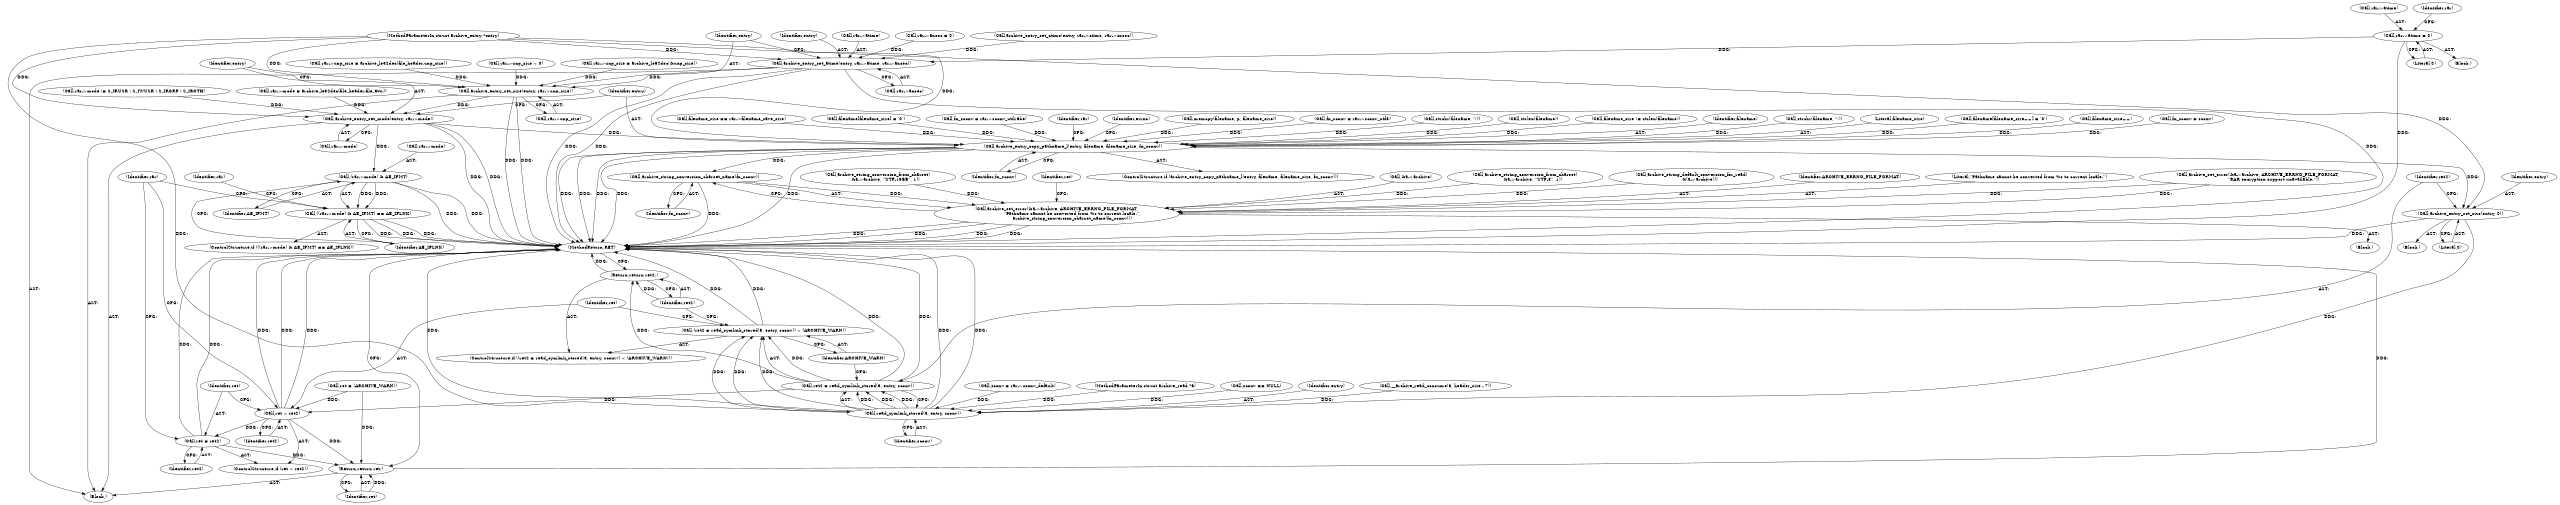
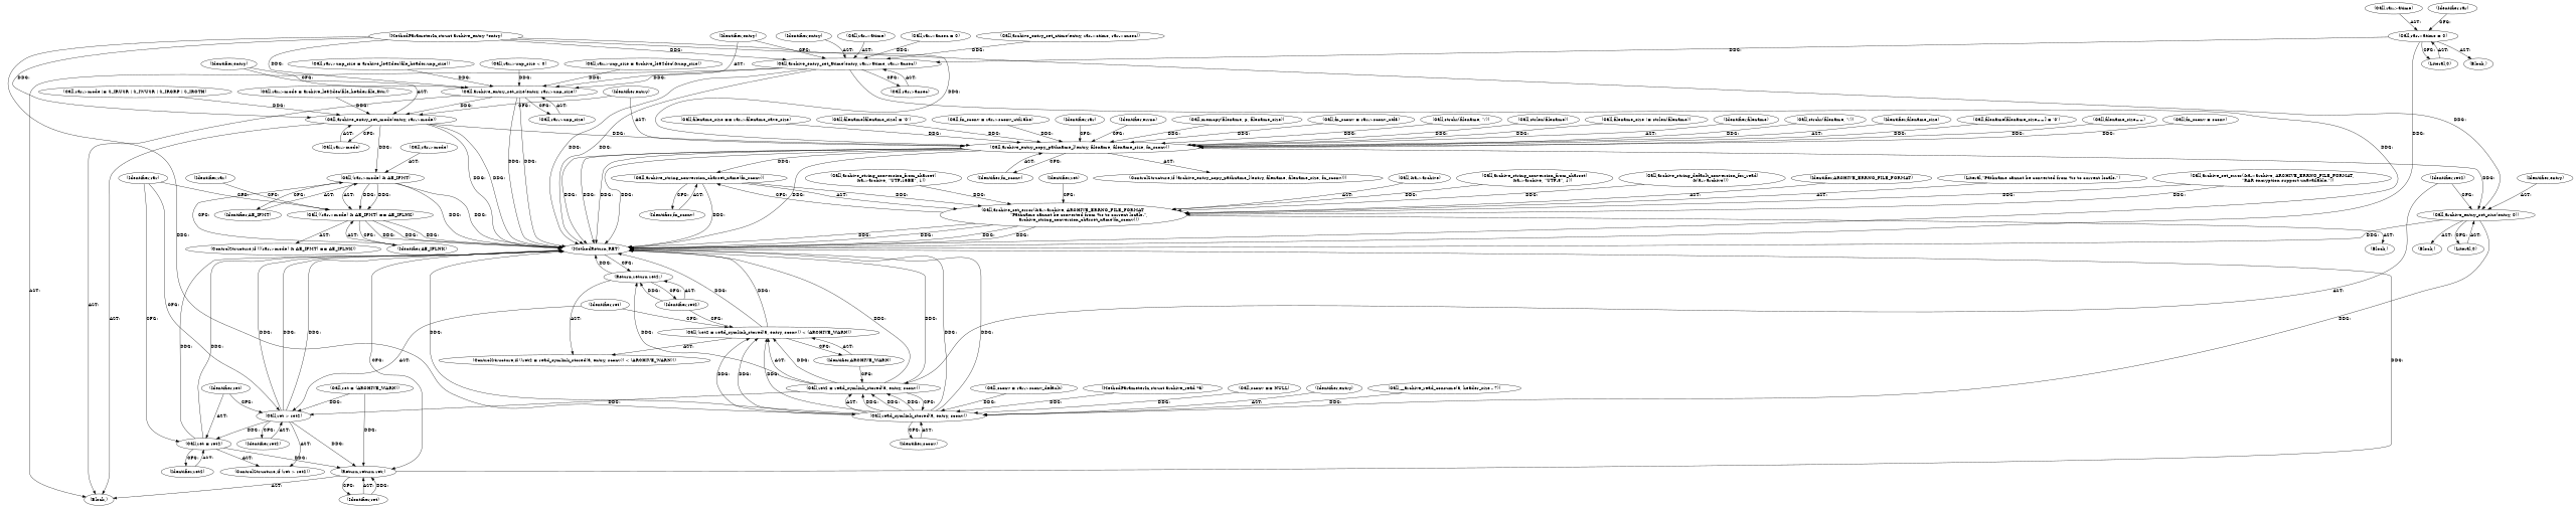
  digraph {
    n1 [label="(Call,rar->atime = 0)"]
    n2 [label="(Call,archive_entry_set_atime(entry, rar->atime, rar->ansec))"]
    n3 [label="(Block,)"]
    n4 [label="(Literal,0)"]
    n5 [label="(MethodReturn,RET)"]
    n6 [label="(Call,archive_entry_set_size(entry, rar->unp_size))"]
    n7 [label="(Block,)"]
    n8 [label="(Call,rar->ansec)"]
    n9 [label="(Return,return ret2;)"]
    n10 [label="(Return,return ret;)"]
    n11 [label="(Call,archive_entry_set_mode(entry, rar->mode))"]
    n12 [label="(Call,rar->unp_size)"]
    n13 [label="(Call,archive_entry_copy_pathname_l(entry, filename, filename_size, fn_sconv))"]
    n14 [label="(Call,(rar->mode) & AE_IFMT)"]
    n15 [label="(Call,rar->mode)"]
    n16 [label="(Call,archive_string_conversion_charset_name(fn_sconv))"]
    n17 [label="(Call,archive_entry_set_size(entry, 0))"]
    n18 [label="(Identifier,fn_sconv)"]
    n19 [label="(ControlStructure,if (archive_entry_copy_pathname_l(entry, filename, filename_size, fn_sconv)))"]
    n20 [label="(Call,((rar->mode) & AE_IFMT) == AE_IFLNK)"]
    n21 [label="(Identifier,AE_IFMT)"]
    n22 [label="(Call,archive_set_error(&a->archive, ARCHIVE_ERRNO_FILE_FORMAT,\n                      \"Pathname cannot be converted from %s to current locale.\",\n                      archive_string_conversion_charset_name(fn_sconv)))"]
    n23 [label="(Identifier,fn_sconv)"]
    n24 [label="(Call,read_symlink_stored(a, entry, sconv))"]
    n25 [label="(Literal,0)"]
    n26 [label="(Block,)"]
    n27 [label="(Block,)"]
    n28 [label="(Call,(ret2 = read_symlink_stored(a, entry, sconv)) < (ARCHIVE_WARN))"]
    n29 [label="(Call,ret2 = read_symlink_stored(a, entry, sconv))"]
    n30 [label="(Identifier,sconv)"]
    n31 [label="(ControlStructure,if ((ret2 = read_symlink_stored(a, entry, sconv)) < (ARCHIVE_WARN)))"]
    n32 [label="(Identifier,ARCHIVE_WARN)"]
    n33 [label="(Call,ret > ret2)"]
    n34 [label="(Identifier,ret2)"]
    n35 [label="(Call,ret = ret2)"]
    n36 [label="(ControlStructure,if (ret > ret2))"]
    n37 [label="(Identifier,ret2)"]
    n38 [label="(Identifier,ret2)"]
    n39 [label="(Identifier,ret)"]
    n40 [label="(ControlStructure,if (((rar->mode) & AE_IFMT) == AE_IFLNK))"]
    n41 [label="(Identifier,AE_IFLNK)"]
    n42 [label="(Call,sconv = rar->sconv_default)"]
    n43 [label="(Call,&a->archive)"]
    n44 [label="(Identifier,entry)"]
    n45 [label="(Call,memcpy(filename, p, filename_size))"]
    n46 [label="(Call,archive_string_conversion_from_charset(\n           &a->archive, \"UTF-8\", 1))"]
    n47 [label="(Identifier,rar)"]
    n48 [label="(MethodParameterIn,struct archive_read *a)"]
    n49 [label="(Call,ret = (ARCHIVE_WARN))"]
    n50 [label="(Call,fn_sconv = rar->sconv_utf8)"]
    n51 [label="(Call,strchr(filename, '\\'))"]
    n52 [label="(Call,sconv == NULL)"]
    n53 [label="(Identifier,errno)"]
    n54 [label="(Call,rar->unp_size = archive_le64dec(&unp_size))"]
    n55 [label="(Call,archive_string_default_conversion_for_read(\n            &(a->archive)))"]
    n56 [label="(Call,strlen(filename))"]
    n57 [label="(Call,filename_size != strlen(filename))"]
    n58 [label="(Identifier,filename)"]
    n59 [label="(Call,rar->ansec = 0)"]
    n60 [label="(Identifier,ARCHIVE_ERRNO_FILE_FORMAT)"]
    n61 [label="(Call,rar->atime)"]
    n62 [label="(Call,strchr(filename, '\\'))"]
    n63 [label="(Literal,\"Pathname cannot be converted from %s to current locale.\")"]
    n64 [label="(Call,rar->mode |= S_IRUSR | S_IWUSR | S_IRGRP | S_IROTH)"]
    n65 [label="(Call,archive_entry_set_ctime(entry, rar->ctime, rar->cnsec))"]
-   n66 [label="(Literal,filename_size)"]
+   n66 [label="(Identifier,filename_size)"]
    n67 [label="(Identifier,rar)"]
    n68 [label="(Call,filename[filename_size++] = '\0')"]
    n69 [label="(Identifier,ret2)"]
    n70 [label="(Call,archive_set_error(&a->archive, ARCHIVE_ERRNO_FILE_FORMAT,\n                      \"RAR encryption support unavailable.\"))"]
    n71 [label="(MethodParameterIn,struct archive_entry *entry)"]
    n72 [label="(Identifier,rar)"]
    n73 [label="(Call,rar->unp_size < 0)"]
    n74 [label="(Identifier,entry)"]
    n75 [label="(Call,filename_size++)"]
    n76 [label="(Call,fn_sconv = sconv)"]
    n77 [label="(Identifier,ret)"]
    n78 [label="(Call,archive_string_conversion_from_charset(\n           &a->archive, \"UTF-16BE\", 1))"]
    n79 [label="(Identifier,ret)"]
    n80 [label="(Identifier,entry)"]
    n81 [label="(Call,filename_size == rar->filename_save_size)"]
    n82 [label="(Call,filename[filename_size] = '\0')"]
    n83 [label="(Identifier,entry)"]
    n84 [label="(Identifier,entry)"]
    n85 [label="(Call,rar->atime)"]
    n86 [label="(Call,__archive_read_consume(a, header_size - 7))"]
    n87 [label="(Identifier,ret)"]
    n88 [label="(Call,fn_sconv = rar->sconv_utf16be)"]
    n89 [label="(Call,rar->unp_size = archive_le32dec(file_header.unp_size))"]
    n90 [label="(Identifier,entry)"]
    n91 [label="(Call,rar->mode)"]
    n92 [label="(Call,rar->mode = archive_le32dec(file_header.file_attr))"]
    n93 [label="(Identifier,rar)"]
    n1 -> n2 [label="DDG: "]
    n1 -> n3 [label="AST: "]
    n1 -> n4 [label="CFG: "]
    n1 -> n5 [label="DDG: "]
    n2 -> n5 [label="DDG: "]
    n2 -> n5 [label="DDG: "]
    n2 -> n5 [label="DDG: "]
    n2 -> n6 [label="DDG: "]
    n2 -> n7 [label="AST: "]
    n2 -> n8 [label="CFG: "]
    n4 -> n1 [label="AST: "]
    n5 -> n9 [label="CFG: "]
    n5 -> n10 [label="CFG: "]
    n6 -> n5 [label="DDG: "]
    n6 -> n5 [label="DDG: "]
    n6 -> n7 [label="AST: "]
    n6 -> n11 [label="DDG: "]
    n6 -> n12 [label="CFG: "]
    n8 -> n2 [label="AST: "]
    n9 -> n5 [label="DDG: "]
    n9 -> n31 [label="AST: "]
    n9 -> n34 [label="CFG: "]
    n10 -> n5 [label="DDG: "]
    n10 -> n7 [label="AST: "]
    n10 -> n39 [label="CFG: "]
    n11 -> n5 [label="DDG: "]
    n11 -> n5 [label="DDG: "]
    n11 -> n7 [label="AST: "]
    n11 -> n13 [label="DDG: "]
    n11 -> n14 [label="DDG: "]
    n11 -> n15 [label="CFG: "]
    n12 -> n6 [label="AST: "]
    n13 -> n5 [label="DDG: "]
    n13 -> n5 [label="DDG: "]
    n13 -> n5 [label="DDG: "]
    n13 -> n5 [label="DDG: "]
    n13 -> n5 [label="DDG: "]
    n13 -> n16 [label="DDG: "]
    n13 -> n17 [label="DDG: "]
    n13 -> n18 [label="CFG: "]
    n13 -> n19 [label="AST: "]
    n14 -> n5 [label="DDG: "]
    n14 -> n5 [label="DDG: "]
    n14 -> n20 [label="AST: "]
    n14 -> n20 [label="DDG: "]
    n14 -> n20 [label="DDG: "]
    n14 -> n21 [label="CFG: "]
    n15 -> n11 [label="AST: "]
    n16 -> n5 [label="DDG: "]
    n16 -> n22 [label="AST: "]
    n16 -> n22 [label="DDG: "]
    n16 -> n23 [label="CFG: "]
    n17 -> n5 [label="DDG: "]
    n17 -> n24 [label="DDG: "]
    n17 -> n25 [label="CFG: "]
    n17 -> n26 [label="AST: "]
    n18 -> n13 [label="AST: "]
    n20 -> n5 [label="DDG: "]
    n20 -> n5 [label="DDG: "]
    n20 -> n5 [label="DDG: "]
    n20 -> n40 [label="AST: "]
    n20 -> n41 [label="CFG: "]
    n21 -> n14 [label="AST: "]
    n22 -> n5 [label="DDG: "]
    n22 -> n5 [label="DDG: "]
    n22 -> n5 [label="DDG: "]
    n22 -> n5 [label="DDG: "]
    n22 -> n16 [label="CFG: "]
    n22 -> n27 [label="AST: "]
    n23 -> n16 [label="AST: "]
    n24 -> n5 [label="DDG: "]
    n24 -> n5 [label="DDG: "]
    n24 -> n5 [label="DDG: "]
    n24 -> n28 [label="DDG: "]
    n24 -> n28 [label="DDG: "]
    n24 -> n28 [label="DDG: "]
    n24 -> n29 [label="AST: "]
    n24 -> n29 [label="DDG: "]
    n24 -> n29 [label="DDG: "]
    n24 -> n29 [label="DDG: "]
    n24 -> n30 [label="CFG: "]
    n25 -> n17 [label="AST: "]
    n28 -> n5 [label="DDG: "]
    n28 -> n5 [label="DDG: "]
    n28 -> n31 [label="AST: "]
    n28 -> n32 [label="CFG: "]
    n29 -> n5 [label="DDG: "]
    n29 -> n5 [label="DDG: "]
    n29 -> n9 [label="DDG: "]
    n29 -> n24 [label="CFG: "]
    n29 -> n28 [label="AST: "]
    n29 -> n28 [label="DDG: "]
    n29 -> n33 [label="DDG: "]
    n30 -> n24 [label="AST: "]
    n32 -> n28 [label="AST: "]
    n32 -> n29 [label="CFG: "]
    n33 -> n5 [label="DDG: "]
    n33 -> n5 [label="DDG: "]
    n33 -> n5 [label="DDG: "]
    n33 -> n10 [label="DDG: "]
    n33 -> n35 [label="DDG: "]
    n33 -> n36 [label="AST: "]
    n33 -> n37 [label="CFG: "]
    n34 -> n9 [label="AST: "]
    n34 -> n9 [label="DDG: "]
    n34 -> n28 [label="CFG: "]
    n35 -> n5 [label="DDG: "]
    n35 -> n5 [label="DDG: "]
    n35 -> n10 [label="DDG: "]
    n35 -> n36 [label="AST: "]
    n35 -> n38 [label="CFG: "]
    n37 -> n33 [label="AST: "]
    n38 -> n35 [label="AST: "]
    n39 -> n10 [label="AST: "]
    n39 -> n10 [label="DDG: "]
    n41 -> n14 [label="CFG: "]
    n41 -> n20 [label="AST: "]
    n42 -> n24 [label="DDG: "]
    n43 -> n22 [label="AST: "]
    n44 -> n17 [label="AST: "]
    n45 -> n13 [label="DDG: "]
    n46 -> n22 [label="DDG: "]
    n47 -> n20 [label="CFG: "]
    n47 -> n33 [label="CFG: "]
    n47 -> n35 [label="CFG: "]
    n48 -> n24 [label="DDG: "]
    n49 -> n10 [label="DDG: "]
    n49 -> n33 [label="DDG: "]
    n50 -> n13 [label="DDG: "]
    n51 -> n13 [label="DDG: "]
    n52 -> n24 [label="DDG: "]
    n53 -> n13 [label="CFG: "]
    n54 -> n6 [label="DDG: "]
    n55 -> n22 [label="DDG: "]
    n56 -> n13 [label="DDG: "]
    n57 -> n13 [label="DDG: "]
    n58 -> n13 [label="AST: "]
    n59 -> n2 [label="DDG: "]
    n60 -> n22 [label="AST: "]
    n61 -> n1 [label="AST: "]
    n62 -> n13 [label="DDG: "]
    n63 -> n22 [label="AST: "]
    n64 -> n11 [label="DDG: "]
    n65 -> n2 [label="DDG: "]
    n66 -> n13 [label="AST: "]
    n67 -> n1 [label="CFG: "]
    n68 -> n13 [label="DDG: "]
    n69 -> n17 [label="CFG: "]
    n69 -> n29 [label="AST: "]
    n70 -> n22 [label="DDG: "]
    n70 -> n22 [label="DDG: "]
    n71 -> n2 [label="DDG: "]
    n71 -> n6 [label="DDG: "]
    n71 -> n11 [label="DDG: "]
    n71 -> n13 [label="DDG: "]
    n71 -> n17 [label="DDG: "]
    n71 -> n24 [label="DDG: "]
    n72 -> n20 [label="CFG: "]
    n73 -> n6 [label="DDG: "]
    n74 -> n24 [label="AST: "]
    n75 -> n13 [label="DDG: "]
    n76 -> n13 [label="DDG: "]
    n77 -> n33 [label="CFG: "]
    n77 -> n35 [label="AST: "]
    n78 -> n22 [label="DDG: "]
    n79 -> n22 [label="CFG: "]
    n80 -> n2 [label="AST: "]
    n81 -> n13 [label="DDG: "]
    n82 -> n13 [label="DDG: "]
    n83 -> n11 [label="CFG: "]
    n83 -> n13 [label="AST: "]
    n84 -> n6 [label="CFG: "]
    n84 -> n11 [label="AST: "]
    n85 -> n2 [label="AST: "]
    n86 -> n24 [label="DDG: "]
    n87 -> n28 [label="CFG: "]
    n87 -> n33 [label="AST: "]
    n88 -> n13 [label="DDG: "]
    n89 -> n6 [label="DDG: "]
    n90 -> n2 [label="CFG: "]
    n90 -> n6 [label="AST: "]
    n91 -> n14 [label="AST: "]
    n92 -> n11 [label="DDG: "]
    n93 -> n13 [label="CFG: "]
  }
